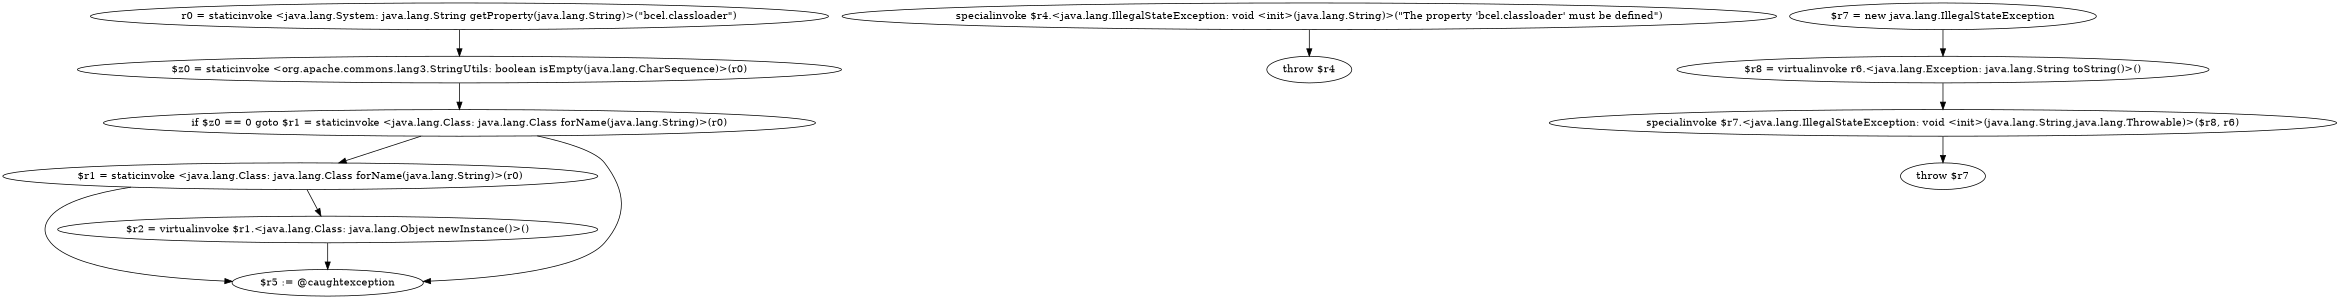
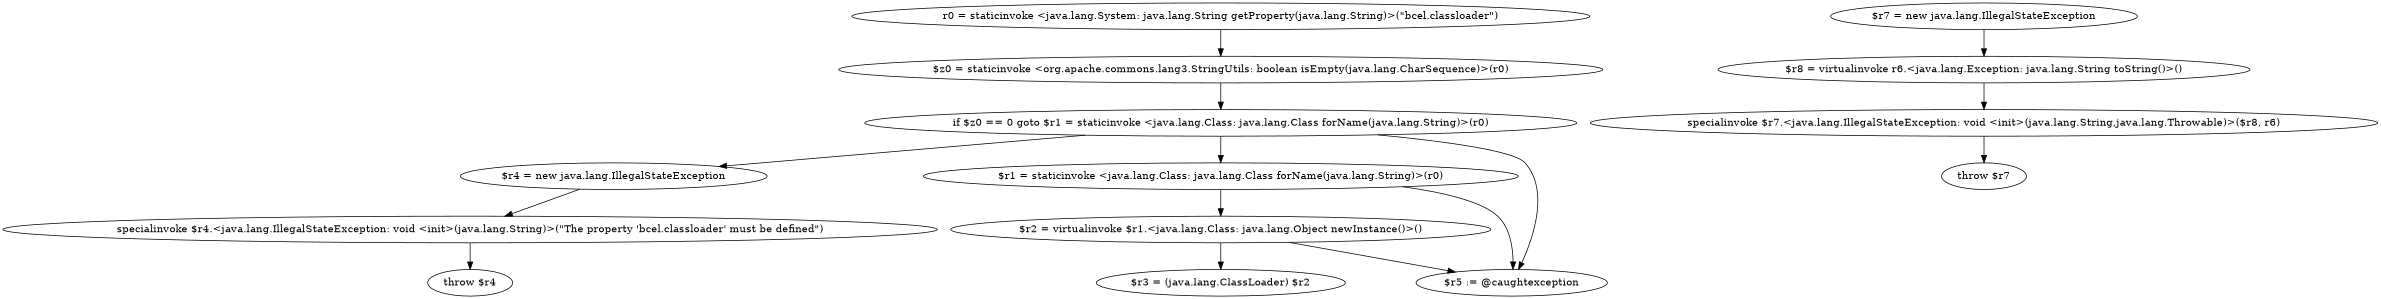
  digraph {
    fontname="DejaVu Serif"
    node [fontname="DejaVu Serif"]
    edge [fontname="DejaVu Serif"]
    "r0 = staticinvoke <java.lang.System: java.lang.String getProperty(java.lang.String)>(\"bcel.classloader\")"
    "$z0 = staticinvoke <org.apache.commons.lang3.StringUtils: boolean isEmpty(java.lang.CharSequence)>(r0)"
    "if $z0 == 0 goto $r1 = staticinvoke <java.lang.Class: java.lang.Class forName(java.lang.String)>(r0)"
+   "$r4 = new java.lang.IllegalStateException"
    "$r1 = staticinvoke <java.lang.Class: java.lang.Class forName(java.lang.String)>(r0)"
    "$r5 := @caughtexception"
    "specialinvoke $r4.<java.lang.IllegalStateException: void <init>(java.lang.String)>(\"The property \'bcel.classloader\' must be defined\")"
    "$r2 = virtualinvoke $r1.<java.lang.Class: java.lang.Object newInstance()>()"
    "throw $r4"
+   "$r3 = (java.lang.ClassLoader) $r2"
    "$r7 = new java.lang.IllegalStateException"
    "$r8 = virtualinvoke r6.<java.lang.Exception: java.lang.String toString()>()"
    "specialinvoke $r7.<java.lang.IllegalStateException: void <init>(java.lang.String,java.lang.Throwable)>($r8, r6)"
    "throw $r7"
    "r0 = staticinvoke <java.lang.System: java.lang.String getProperty(java.lang.String)>(\"bcel.classloader\")" -> "$z0 = staticinvoke <org.apache.commons.lang3.StringUtils: boolean isEmpty(java.lang.CharSequence)>(r0)"
    "$z0 = staticinvoke <org.apache.commons.lang3.StringUtils: boolean isEmpty(java.lang.CharSequence)>(r0)" -> "if $z0 == 0 goto $r1 = staticinvoke <java.lang.Class: java.lang.Class forName(java.lang.String)>(r0)"
+   "if $z0 == 0 goto $r1 = staticinvoke <java.lang.Class: java.lang.Class forName(java.lang.String)>(r0)" -> "$r4 = new java.lang.IllegalStateException"
    "if $z0 == 0 goto $r1 = staticinvoke <java.lang.Class: java.lang.Class forName(java.lang.String)>(r0)" -> "$r1 = staticinvoke <java.lang.Class: java.lang.Class forName(java.lang.String)>(r0)"
    "if $z0 == 0 goto $r1 = staticinvoke <java.lang.Class: java.lang.Class forName(java.lang.String)>(r0)" -> "$r5 := @caughtexception"
+   "$r4 = new java.lang.IllegalStateException" -> "specialinvoke $r4.<java.lang.IllegalStateException: void <init>(java.lang.String)>(\"The property \'bcel.classloader\' must be defined\")"
    "$r1 = staticinvoke <java.lang.Class: java.lang.Class forName(java.lang.String)>(r0)" -> "$r5 := @caughtexception"
    "$r1 = staticinvoke <java.lang.Class: java.lang.Class forName(java.lang.String)>(r0)" -> "$r2 = virtualinvoke $r1.<java.lang.Class: java.lang.Object newInstance()>()"
    "specialinvoke $r4.<java.lang.IllegalStateException: void <init>(java.lang.String)>(\"The property \'bcel.classloader\' must be defined\")" -> "throw $r4"
    "$r2 = virtualinvoke $r1.<java.lang.Class: java.lang.Object newInstance()>()" -> "$r5 := @caughtexception"
+   "$r2 = virtualinvoke $r1.<java.lang.Class: java.lang.Object newInstance()>()" -> "$r3 = (java.lang.ClassLoader) $r2"
    "$r7 = new java.lang.IllegalStateException" -> "$r8 = virtualinvoke r6.<java.lang.Exception: java.lang.String toString()>()"
    "$r8 = virtualinvoke r6.<java.lang.Exception: java.lang.String toString()>()" -> "specialinvoke $r7.<java.lang.IllegalStateException: void <init>(java.lang.String,java.lang.Throwable)>($r8, r6)"
    "specialinvoke $r7.<java.lang.IllegalStateException: void <init>(java.lang.String,java.lang.Throwable)>($r8, r6)" -> "throw $r7"
  }
